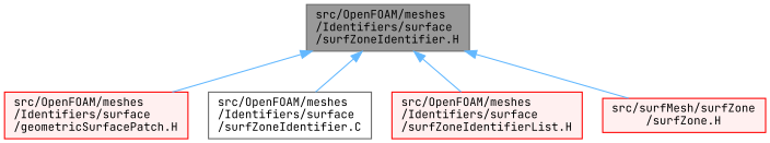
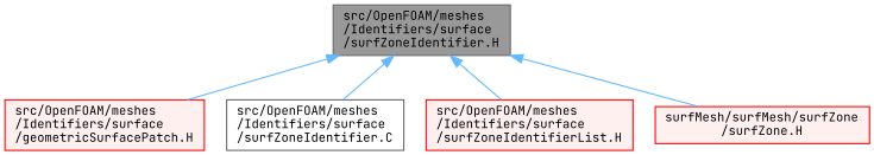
  digraph {
    fontname="JetBrains Mono"
    node [color=red fillcolor="#FFF0F0" fontname="JetBrains Mono" fontsize=10 shape=box style=filled]
    edge [color=steelblue1 dir=back fontname="JetBrains Mono" fontsize=10 labelfontname=Helvetica labelfontsize=10 style=solid]
    n1 [color=gray40 fillcolor=grey60 fontcolor=black height=0.2 label="src/OpenFOAM/meshes\l/Identifiers/surface\l/surfZoneIdentifier.H" width=0.4]
    n2 [height=0.2 label="src/OpenFOAM/meshes\l/Identifiers/surface\l/geometricSurfacePatch.H" width=0.4]
    n3 [color=grey40 fillcolor=white height=0.2 label="src/OpenFOAM/meshes\l/Identifiers/surface\l/surfZoneIdentifier.C" width=0.4]
    n4 [height=0.2 label="src/OpenFOAM/meshes\l/Identifiers/surface\l/surfZoneIdentifierList.H" width=0.4]
-   n5 [height=0.2 label="src/surfMesh/surfZone\l/surfZone.H" width=0.4]
+   n5 [height=0.2 label="surfMesh/surfMesh/surfZone\l/surfZone.H" width=0.4]
    n1 -> n2
    n1 -> n3
    n1 -> n4
    n1 -> n5
  }
